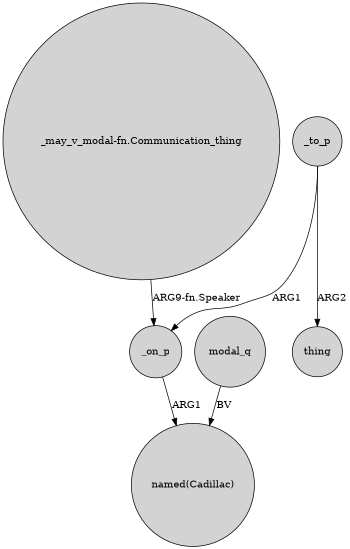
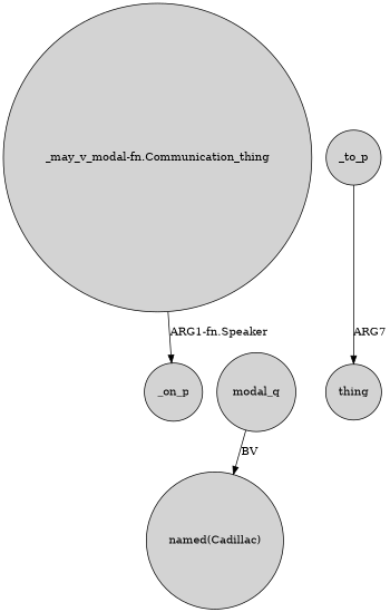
  digraph {
    node [shape=circle style=filled]
    n1 [label="_may_v_modal-fn.Communication_thing"]
    _on_p
    "named(Cadillac)"
    _to_p
    thing
    n6 [label=modal_q]
-   n1 -> _on_p [label="ARG9-fn.Speaker"]
-   _on_p -> "named(Cadillac)" [label=ARG1]
-   _to_p -> _on_p [label=ARG1]
-   _to_p -> thing [label=ARG2]
+   n1 -> _on_p [label="ARG1-fn.Speaker"]
+   _to_p -> thing [label=ARG7]
    n6 -> "named(Cadillac)" [label=BV]
  }
